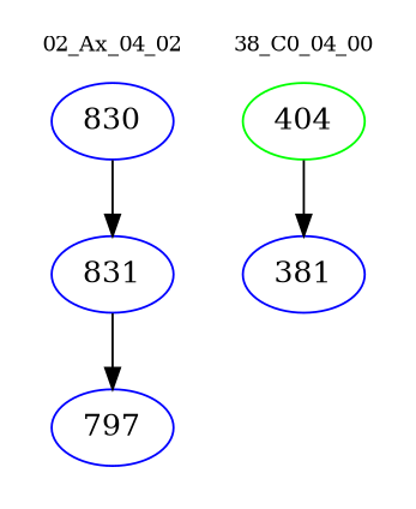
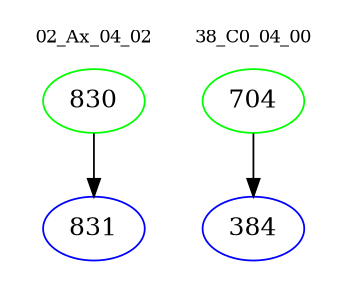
  digraph {
    node [color=blue]
    edge [color=black]
-   n1 [label=830]
+   n1 [color=green label=830]
    n2 [label=831]
-   n3 [label=797]
-   n4 [color=green label=404]
-   n5 [label=381]
+   n4 [color=green label=704]
+   n5 [label=384]
    subgraph cluster_1 {
      color=white
      fontsize=10
      label="02_Ax_04_02"
      n1
      n2
-     n3
    }
    subgraph cluster_2 {
      color=white
      fontsize=10
      label="38_C0_04_00"
      n4
      n5
    }
    n1 -> n2
-   n2 -> n3
    n4 -> n5
  }
